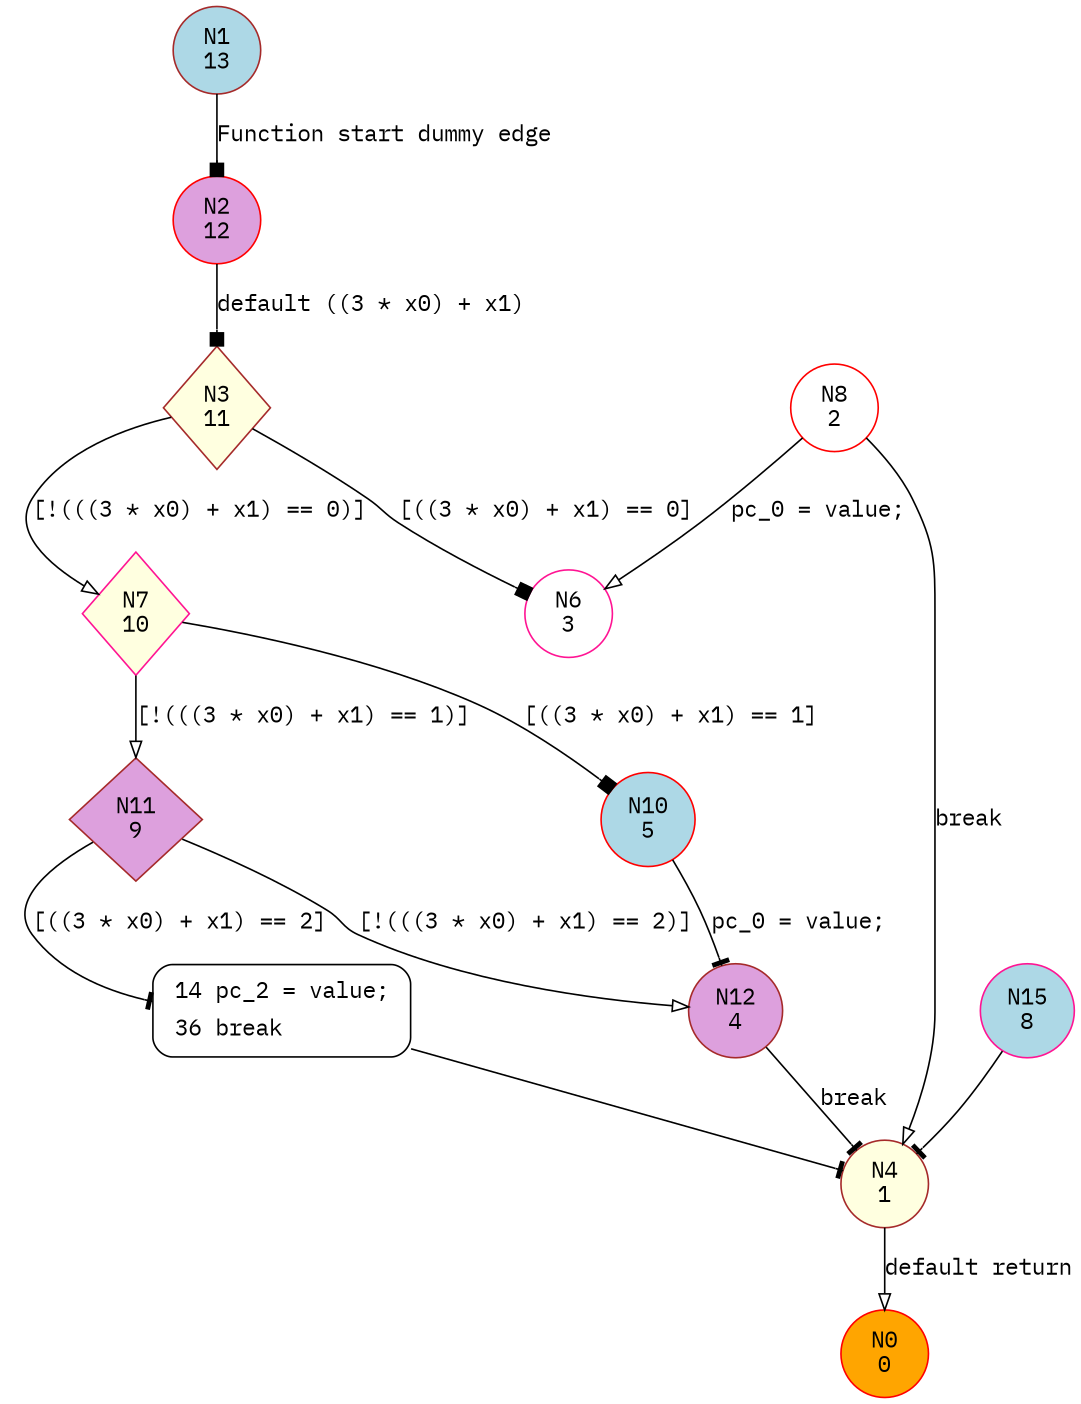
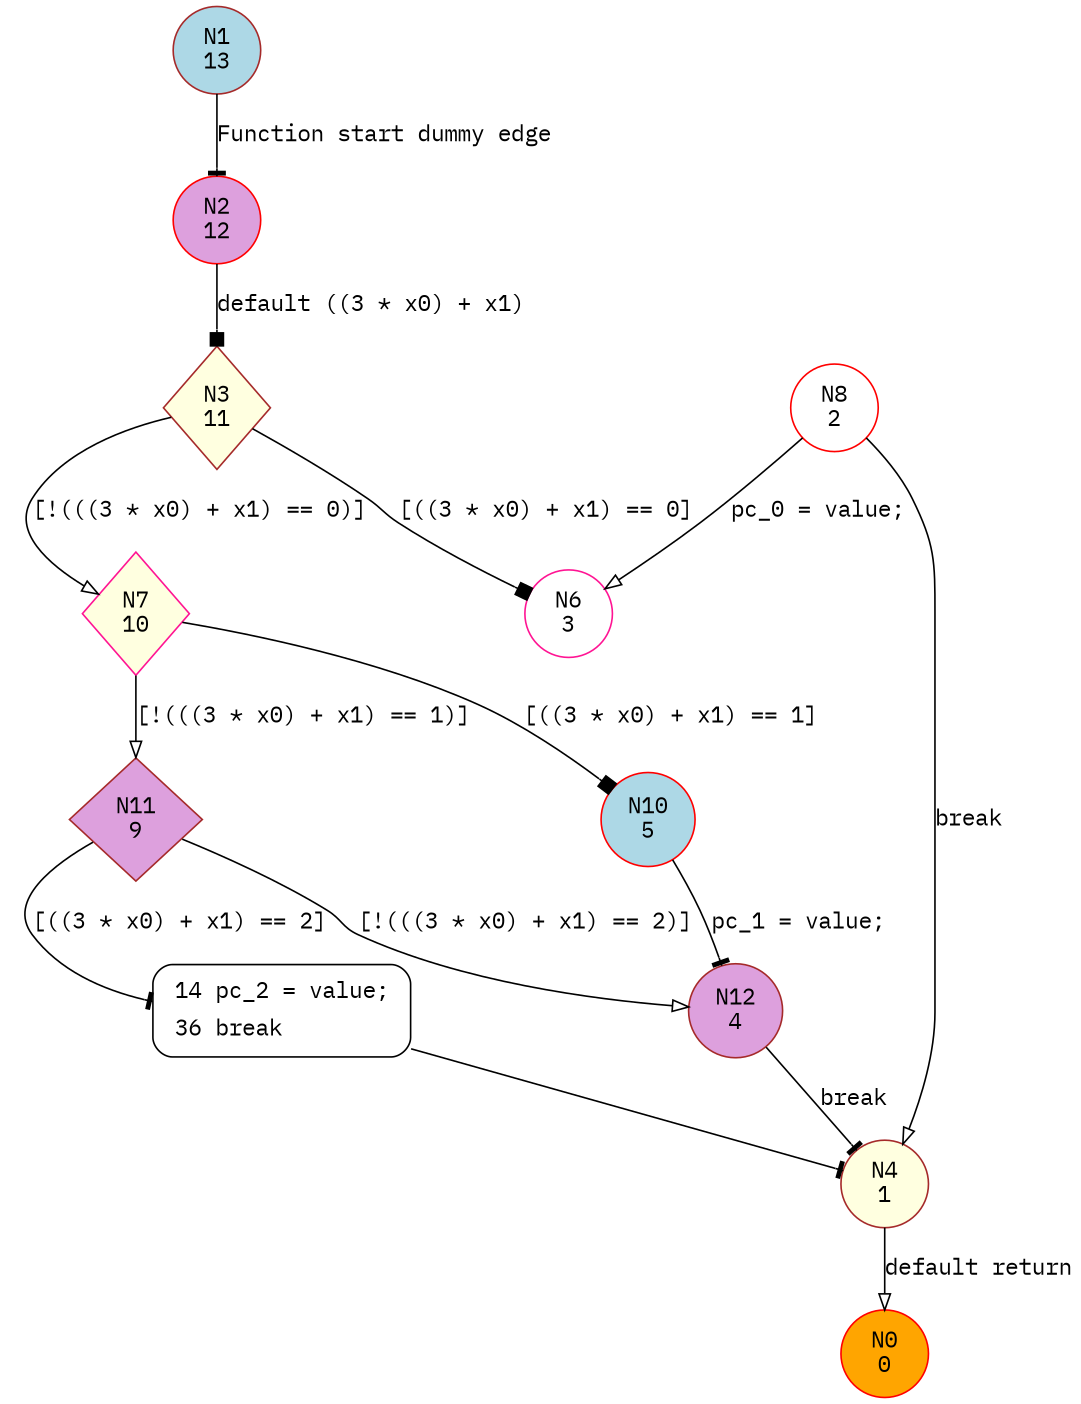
  digraph {
    fontname="IBM Plex Mono"
    node [color=brown fillcolor=lightblue fontname="IBM Plex Mono" shape=circle style=filled]
    edge [arrowhead=tee fontname="IBM Plex Mono"]
    n1 [label="N1\n13"]
    n2 [color=red fillcolor=plum label="N2\n12"]
    n3 [fillcolor=lightyellow label="N3\n11" shape=diamond]
    n4 [color=deeppink fillcolor=white label="N6\n3"]
    n5 [color=deeppink fillcolor=lightyellow label="N7\n10" shape=diamond]
    n6 [color=red label="N10\n5"]
    n7 [fillcolor=plum label="N11\n9" shape=diamond]
    n8 [color=red fillcolor=white label="N8\n2"]
    n9 [fillcolor=lightyellow label="N4\n1"]
    n10 [fillcolor=plum label="N12\n4"]
    n11 [fillcolor=white label=<<table border="0" cellborder="0" cellpadding="3" bgcolor="white"><tr><td align="right">14</td><td align="left">pc_2 = value;</td></tr><tr><td align="right">36</td><td align="left">break</td></tr></table>> penwidth=1 shape=Mrecord style="filled,bold" color=""]
-   n12 [color=deeppink label="N15\n8"]
    n13 [color=red fillcolor=orange label="N0\n0"]
-   n1 -> n2 [arrowhead=box label="Function start dummy edge"]
+   n1 -> n2 [label="Function start dummy edge"]
    n2 -> n3 [arrowhead=box label="default ((3 * x0) + x1)"]
    n3 -> n4 [arrowhead=box label="[((3 * x0) + x1) == 0]"]
    n3 -> n5 [arrowhead=onormal label="[!(((3 * x0) + x1) == 0)]"]
    n5 -> n6 [arrowhead=box label="[((3 * x0) + x1) == 1]"]
    n5 -> n7 [arrowhead=onormal label="[!(((3 * x0) + x1) == 1)]"]
-   n6 -> n10 [label="pc_0 = value;"]
+   n6 -> n10 [label="pc_1 = value;"]
    n7 -> n10 [arrowhead=onormal label="[!(((3 * x0) + x1) == 2)]"]
    n7 -> n11 [label="[((3 * x0) + x1) == 2]"]
    n8 -> n4 [arrowhead=onormal label="pc_0 = value;"]
    n8 -> n9 [arrowhead=onormal label=break]
    n9 -> n13 [arrowhead=onormal label="default return"]
    n10 -> n9 [label=break]
    n11 -> n9
-   n12 -> n9
  }
